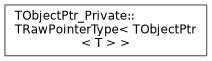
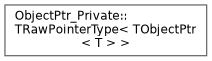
  digraph {
    rankdir=LR
-   n1 [color=grey40 fillcolor=white fontname=Helvetica fontsize=10 height=0.2 label="TObjectPtr_Private::\lTRawPointerType\< TObjectPtr\l\< T \> \>" shape=box style=filled width=0.4]
+   n1 [color=grey40 fillcolor=white fontname=Helvetica fontsize=10 height=0.2 label="ObjectPtr_Private::\lTRawPointerType\< TObjectPtr\l\< T \> \>" shape=box style=filled width=0.4]
  }
